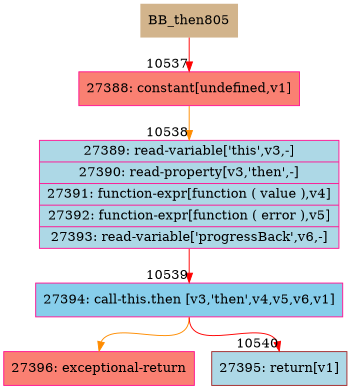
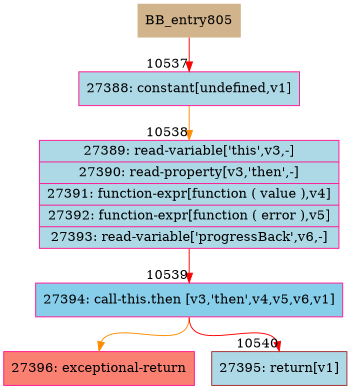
  digraph {
    rankdir=TD
    node [color=deeppink fillcolor=salmon shape=record style=filled]
    edge [color=red headport=n tailport=s]
-   BB_entry805 [color=darkgreen fillcolor=tan shape=none label=BB_then805]
-   n2 [label="{27388: constant[undefined,v1]}"]
+   BB_entry805 [color=darkgreen fillcolor=tan shape=none]
+   n2 [fillcolor=lightblue label="{27388: constant[undefined,v1]}"]
    n3 [fillcolor=lightblue label="{27389: read-variable['this',v3,-]|27390: read-property[v3,'then',-]|27391: function-expr[function ( value ),v4]|27392: function-expr[function ( error ),v5]|27393: read-variable['progressBack',v6,-]}"]
    n4 [fillcolor=skyblue label="{27394: call-this.then [v3,'then',v4,v5,v6,v1]}"]
    n5 [label="{27396: exceptional-return}"]
    n6 [color=brown fillcolor=lightblue label="{27395: return[v1]}"]
    BB_entry805 -> n2 [headlabel="    10537"]
    n2 -> n3 [color=darkorange headlabel="      10538"]
    n3 -> n4 [headlabel="      10539"]
    n4 -> n5 [color=darkorange]
    n4 -> n6 [headlabel="      10540"]
  }
